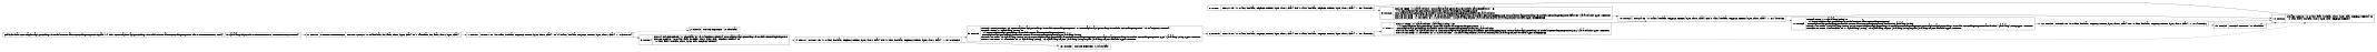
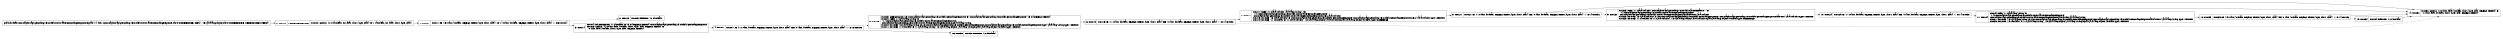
  digraph {
    rankdir=LR
    node [shape=record]
-   n1 [label="{0\:\ 0x0000|MTH_INVOKE_BLOCK\l|0x0000: CONST  (r0 I:?[boolean, int, float, short, byte, char]) = (1 ?[boolean, int, float, short, byte, char]) \l}"]
+   n1 [label="{0\:\ 0x0000|MTH_ENTER_BLOCK\l|0x0000: CONST  (r0 I:?[boolean, int, float, short, byte, char]) = (1 ?[boolean, int, float, short, byte, char]) \l}"]
    n2 [label="{1\:\ 0x0001|0x0001: IF  (r5 I:?[int, boolean, OBJECT, ARRAY, byte, short, char]) != (r4 I:?[int, boolean, OBJECT, ARRAY, byte, short, char])  \-\> B:3:0x0004 \l}"]
    n3 [label="{2\:\ 0x0003|0x0003: RETURN  (r0 I:boolean) \l}"]
    n4 [label="{3\:\ 0x0004|0x0004: INSTANCE_OF  (r1 I:boolean) = (r5 I:?[OBJECT, ARRAY]) com.mapbox.api.geocoding.v5.models.GeocodingResponse \l0x0006: CONST  (r2 I:?[int, float, boolean, short, byte, char, OBJECT, ARRAY]) = \l  (0 ?[int, float, boolean, short, byte, char, OBJECT, ARRAY])\l \l}"]
    n5 [label="{4\:\ 0x0007|0x0007: IF  (r1 I:?[int, boolean, OBJECT, ARRAY, byte, short, char]) == (0 ?[int, boolean, OBJECT, ARRAY, byte, short, char])  \-\> B:16:0x003e \l}"]
    n6 [label="{5\:\ 0x0009|0x0009: CHECK_CAST  (r5 I:com.mapbox.api.geocoding.v5.models.GeocodingResponse) = (com.mapbox.api.geocoding.v5.models.GeocodingResponse) (r5 I:?[OBJECT, ARRAY]) \l0x000b: IGET  (r1 I:java.lang.String) = \l  (r4 I:com.mapbox.api.geocoding.v5.models.$AutoValue_GeocodingResponse)\l com.mapbox.api.geocoding.v5.models.$AutoValue_GeocodingResponse.type java.lang.String \l0x000d: INVOKE  (r3 I:java.lang.String) = (r5 I:com.mapbox.api.geocoding.v5.models.GeocodingResponse) com.mapbox.api.geocoding.v5.models.GeocodingResponse.type():java.lang.String type: VIRTUAL \l0x0011: INVOKE  (r1 I:boolean) = (r1 I:java.lang.String), (r3 I:java.lang.Object) java.lang.String.equals(java.lang.Object):boolean type: VIRTUAL \l}"]
    n7 [label="{16\:\ 0x003e|0x003e: RETURN  (r2 I:boolean) \l}"]
    n8 [label="{6\:\ 0x0015|0x0015: IF  (r1 I:?[int, boolean, OBJECT, ARRAY, byte, short, char]) == (0 ?[int, boolean, OBJECT, ARRAY, byte, short, char])  \-\> B:14:0x003c \l}"]
    n9 [label="{7\:\ 0x0017|0x0017: IGET  (r1 I:java.util.List\<java.lang.String\>) = \l  (r4 I:com.mapbox.api.geocoding.v5.models.$AutoValue_GeocodingResponse)\l com.mapbox.api.geocoding.v5.models.$AutoValue_GeocodingResponse.query java.util.List \l0x0019: INVOKE  (r3 I:java.util.List) = (r5 I:com.mapbox.api.geocoding.v5.models.GeocodingResponse) com.mapbox.api.geocoding.v5.models.GeocodingResponse.query():java.util.List type: VIRTUAL \l0x001d: INVOKE  (r1 I:boolean) = (r1 I:java.util.List), (r3 I:java.lang.Object) java.util.List.equals(java.lang.Object):boolean type: INTERFACE \l}"]
    n10 [label="{14\:\ 0x003c|0x003c: CONST  (r0 I:?[int, float, boolean, short, byte, char, OBJECT, ARRAY]) = \l  (0 ?[int, float, boolean, short, byte, char, OBJECT, ARRAY])\l \l}"]
    n11 [label="{8\:\ 0x0021|0x0021: IF  (r1 I:?[int, boolean, OBJECT, ARRAY, byte, short, char]) == (0 ?[int, boolean, OBJECT, ARRAY, byte, short, char])  \-\> B:14:0x003c \l}"]
    n12 [label="{9\:\ 0x0023|0x0023: IGET  (r1 I:java.util.List\<com.mapbox.api.geocoding.v5.models.CarmenFeature\>) = \l  (r4 I:com.mapbox.api.geocoding.v5.models.$AutoValue_GeocodingResponse)\l com.mapbox.api.geocoding.v5.models.$AutoValue_GeocodingResponse.features java.util.List \l0x0025: INVOKE  (r3 I:java.util.List) = (r5 I:com.mapbox.api.geocoding.v5.models.GeocodingResponse) com.mapbox.api.geocoding.v5.models.GeocodingResponse.features():java.util.List type: VIRTUAL \l0x0029: INVOKE  (r1 I:boolean) = (r1 I:java.util.List), (r3 I:java.lang.Object) java.util.List.equals(java.lang.Object):boolean type: INTERFACE \l}"]
    n13 [label="{10\:\ 0x002d|0x002d: IF  (r1 I:?[int, boolean, OBJECT, ARRAY, byte, short, char]) == (0 ?[int, boolean, OBJECT, ARRAY, byte, short, char])  \-\> B:14:0x003c \l}"]
    n14 [label="{11\:\ 0x002f|0x002f: IGET  (r1 I:java.lang.String) = \l  (r4 I:com.mapbox.api.geocoding.v5.models.$AutoValue_GeocodingResponse)\l com.mapbox.api.geocoding.v5.models.$AutoValue_GeocodingResponse.attribution java.lang.String \l0x0031: INVOKE  (r5 I:java.lang.String) = (r5 I:com.mapbox.api.geocoding.v5.models.GeocodingResponse) com.mapbox.api.geocoding.v5.models.GeocodingResponse.attribution():java.lang.String type: VIRTUAL \l0x0035: INVOKE  (r5 I:boolean) = (r1 I:java.lang.String), (r5 I:java.lang.Object) java.lang.String.equals(java.lang.Object):boolean type: VIRTUAL \l}"]
    n15 [label="{12\:\ 0x0039|0x0039: IF  (r5 I:?[int, boolean, OBJECT, ARRAY, byte, short, char]) == (0 ?[int, boolean, OBJECT, ARRAY, byte, short, char])  \-\> B:14:0x003c \l}"]
    n16 [label="{15\:\ 0x003d|0x003d: RETURN  (r0 I:boolean) \l}"]
    n17 [label="{public boolean com.mapbox.api.geocoding.v5.models.$AutoValue_GeocodingResponse.equals((r4 'this' I:com.mapbox.api.geocoding.v5.models.$AutoValue_GeocodingResponse A[IMMUTABLE_TYPE, THIS]), (r5 I:java.lang.Object A[IMMUTABLE_TYPE, METHOD_ARGUMENT])) }"]
    n1 -> n2
    n2 -> n3 [style=dashed]
    n2 -> n4
    n4 -> n5 [style=dashed]
    n5 -> n6 [style=dashed]
    n5 -> n7
    n6 -> n8
    n8 -> n9 [style=solid]
    n8 -> n10 [style=dashed]
-   n9 -> n13
+   n9 -> n11
    n11 -> n10
    n11 -> n12 [style=dashed]
    n12 -> n13
    n13 -> n10
    n13 -> n14 [style=dashed]
    n14 -> n15
    n15 -> n10
    n15 -> n16 [style=dashed]
    n16 -> n10
    n17 -> n1
  }
